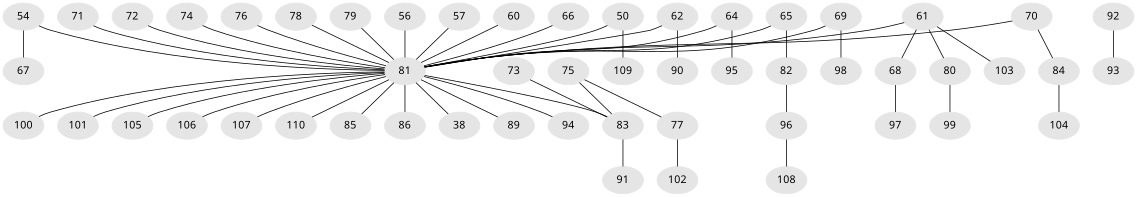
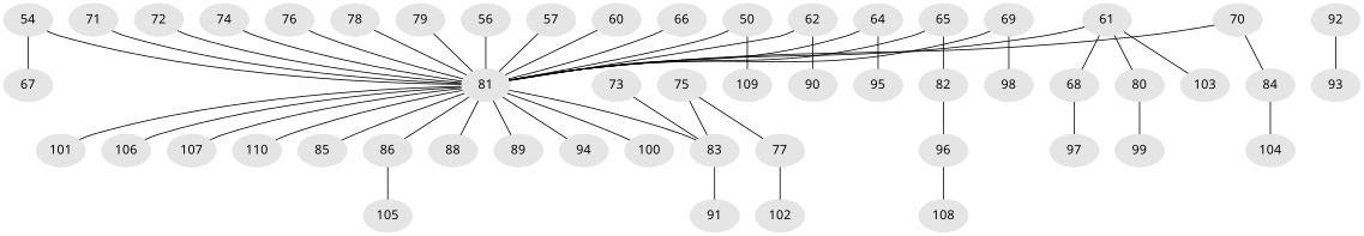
  graph {
    fontname="Noto Sans"
    node [color=gray90 fontname="Noto Sans" style=filled]
    edge [fontname="Noto Sans"]
    54
    67
    81 [super="+14+38+49+53+47+50+37+51+55+42+45+46+52"]
    83 [super="+35+43"]
    85
    86
-   88 [label=38]
+   88
    89
    94
    100 [super="+19"]
    101
    105
    106
    107
    110
    56
    57
    n18 [label=50 super="+58"]
    109
    60
    61
    68
    80
    103
    97
    99
    62
    90
    64
    95
    65
    82
    96
    66
    69
    98
    70
    84
    104
    71
    72
    73 [super="+44"]
    91
    74
    75
    77
    102
    76
    78
    79
    108
    92
    93
    54 -- 67
    54 -- 81
    81 -- 83
    81 -- 85
    81 -- 86
    81 -- 88
    81 -- 89
    81 -- 94
    81 -- 100
    81 -- 101
-   81 -- 105
+   86 -- 105
    81 -- 106
    81 -- 107
    81 -- 110
    83 -- 91
    56 -- 81
    57 -- 81
    n18 -- 81
    n18 -- 109
    60 -- 81
    61 -- 81
    61 -- 68
    61 -- 80
    61 -- 103
    68 -- 97
    80 -- 99
    62 -- 81
    62 -- 90
    64 -- 81
    64 -- 95
    65 -- 81
    65 -- 82
    82 -- 96
    96 -- 108
    66 -- 81
    69 -- 81
    69 -- 98
    70 -- 81
    70 -- 84
    84 -- 104
    71 -- 81
    72 -- 81
    73 -- 83
    74 -- 81
    75 -- 83
    75 -- 77
    77 -- 102
    76 -- 81
    78 -- 81
    79 -- 81
    92 -- 93
  }
